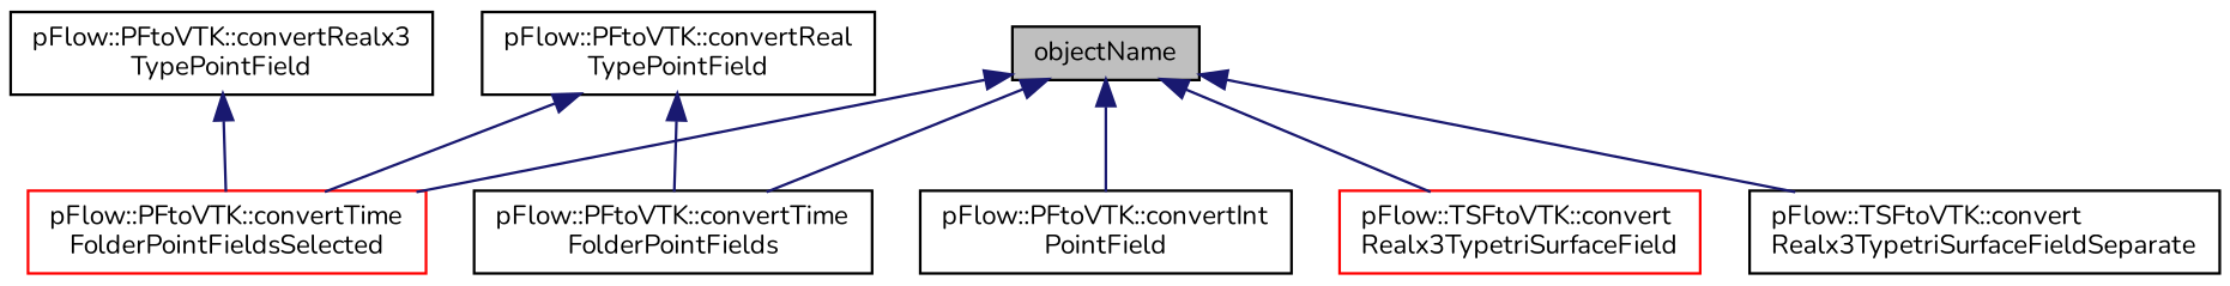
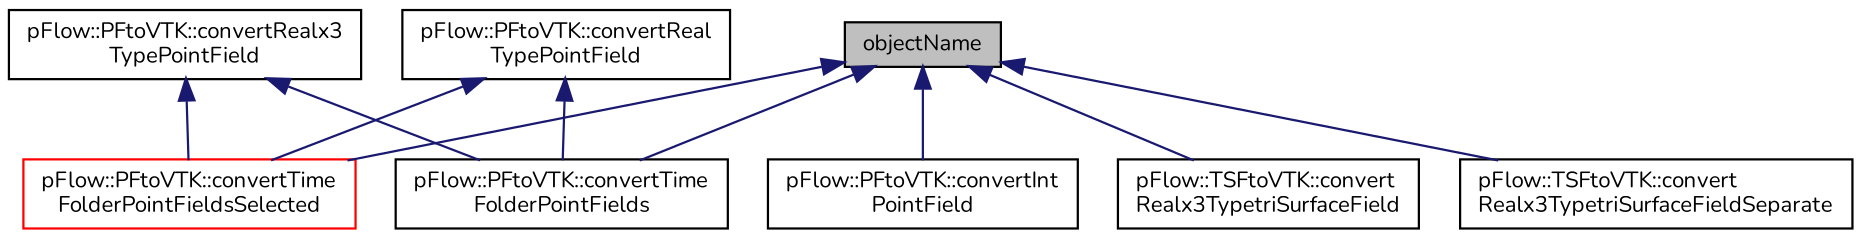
  digraph {
    fontname=Nunito
    rankdir=TB
    node [color=black fillcolor=white fontname=Nunito fontsize=10 shape=record style=filled]
    edge [color=midnightblue dir=back fontname=Nunito fontsize=10 labelfontname=Helvetica labelfontsize=10 style=solid]
    n1 [fillcolor=grey75 fontcolor=black height=0.2 label=objectName width=0.4]
    n2 [height=0.2 label="pFlow::PFtoVTK::convertInt\lPointField" width=0.4]
    n3 [height=0.2 label="pFlow::PFtoVTK::convertTime\lFolderPointFields" width=0.4]
    n4 [color=red height=0.2 label="pFlow::PFtoVTK::convertTime\lFolderPointFieldsSelected" width=0.4]
-   n5 [color=red height=0.2 label="pFlow::TSFtoVTK::convert\lRealx3TypetriSurfaceField" width=0.4]
+   n5 [height=0.2 label="pFlow::TSFtoVTK::convert\lRealx3TypetriSurfaceField" width=0.4]
    n6 [height=0.2 label="pFlow::TSFtoVTK::convert\lRealx3TypetriSurfaceFieldSeparate" width=0.4]
    n7 [height=0.2 label="pFlow::PFtoVTK::convertReal\lTypePointField" width=0.4]
    n8 [height=0.2 label="pFlow::PFtoVTK::convertRealx3\lTypePointField" width=0.4]
    n1 -> n2
    n1 -> n3
    n1 -> n4
    n1 -> n5
    n1 -> n6
    n7 -> n3
    n7 -> n4
+   n8 -> n3
    n8 -> n4
  }
